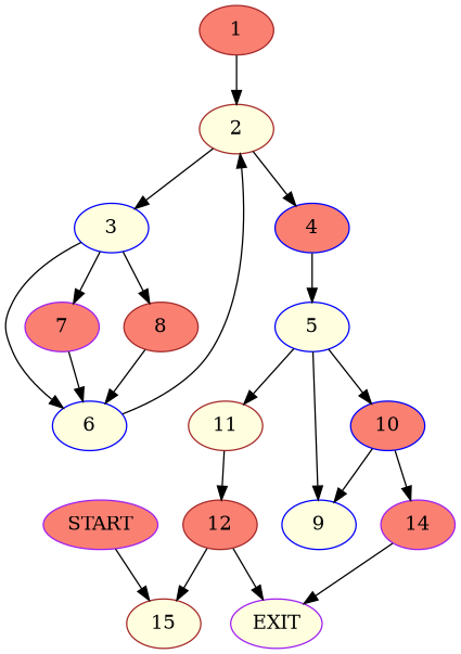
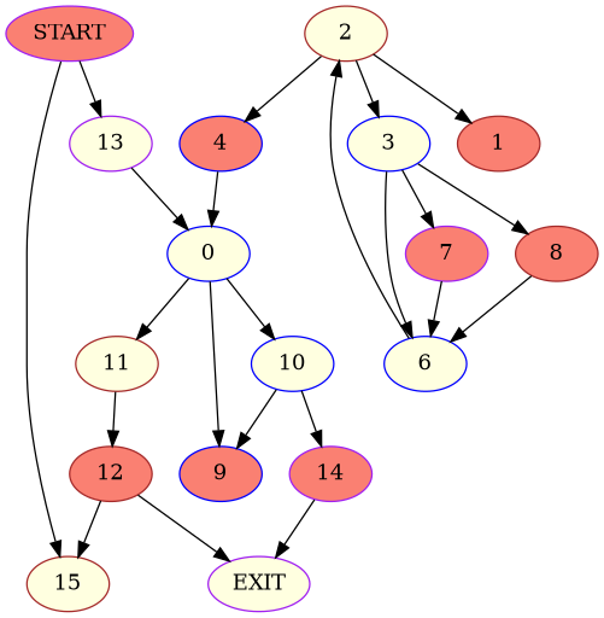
  digraph {
    node [color=brown fillcolor=lightyellow style=filled]
    n1 [color=purple fillcolor=salmon label=START]
+   13 [color=purple]
    15
    1 [fillcolor=salmon]
    2
-   5 [color=blue]
+   5 [color=blue label=0]
    n7 [color=purple label=EXIT]
    3 [color=blue]
    4 [color=blue fillcolor=salmon]
    6 [color=blue]
    7 [color=purple fillcolor=salmon]
    8 [fillcolor=salmon]
-   9 [color=blue]
-   10 [color=blue fillcolor=salmon]
+   9 [color=blue fillcolor=salmon]
+   10 [color=blue]
    11
    14 [color=purple fillcolor=salmon]
    12 [fillcolor=salmon]
+   n1 -> 13
    n1 -> 15
-   1 -> 2
+   13 -> 5
+   2 -> 1
    2 -> 3
    2 -> 4
    5 -> 9
    5 -> 10
    5 -> 11
    3 -> 6
    3 -> 7
    3 -> 8
    4 -> 5
    6 -> 2
    7 -> 6
    8 -> 6
    10 -> 9
    10 -> 14
    11 -> 12
    14 -> n7
    12 -> 15
    12 -> n7
  }
